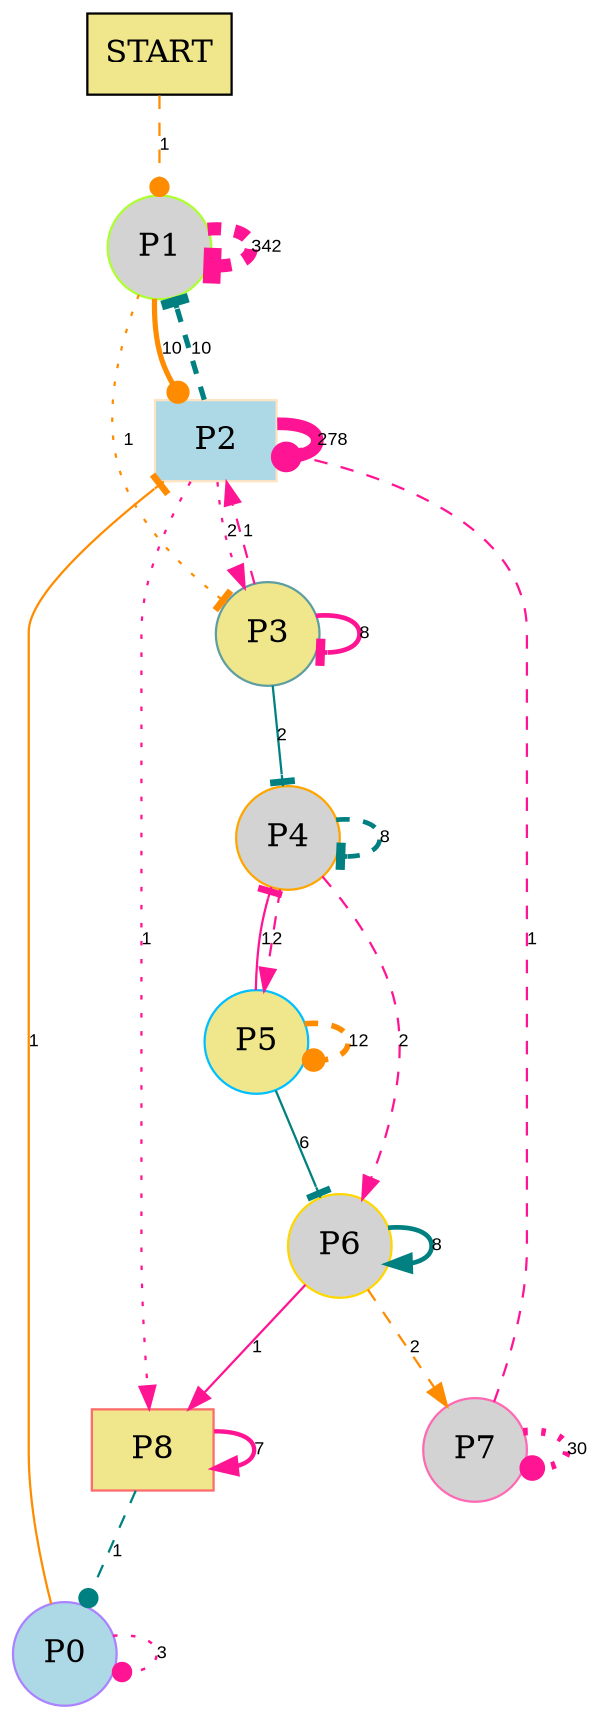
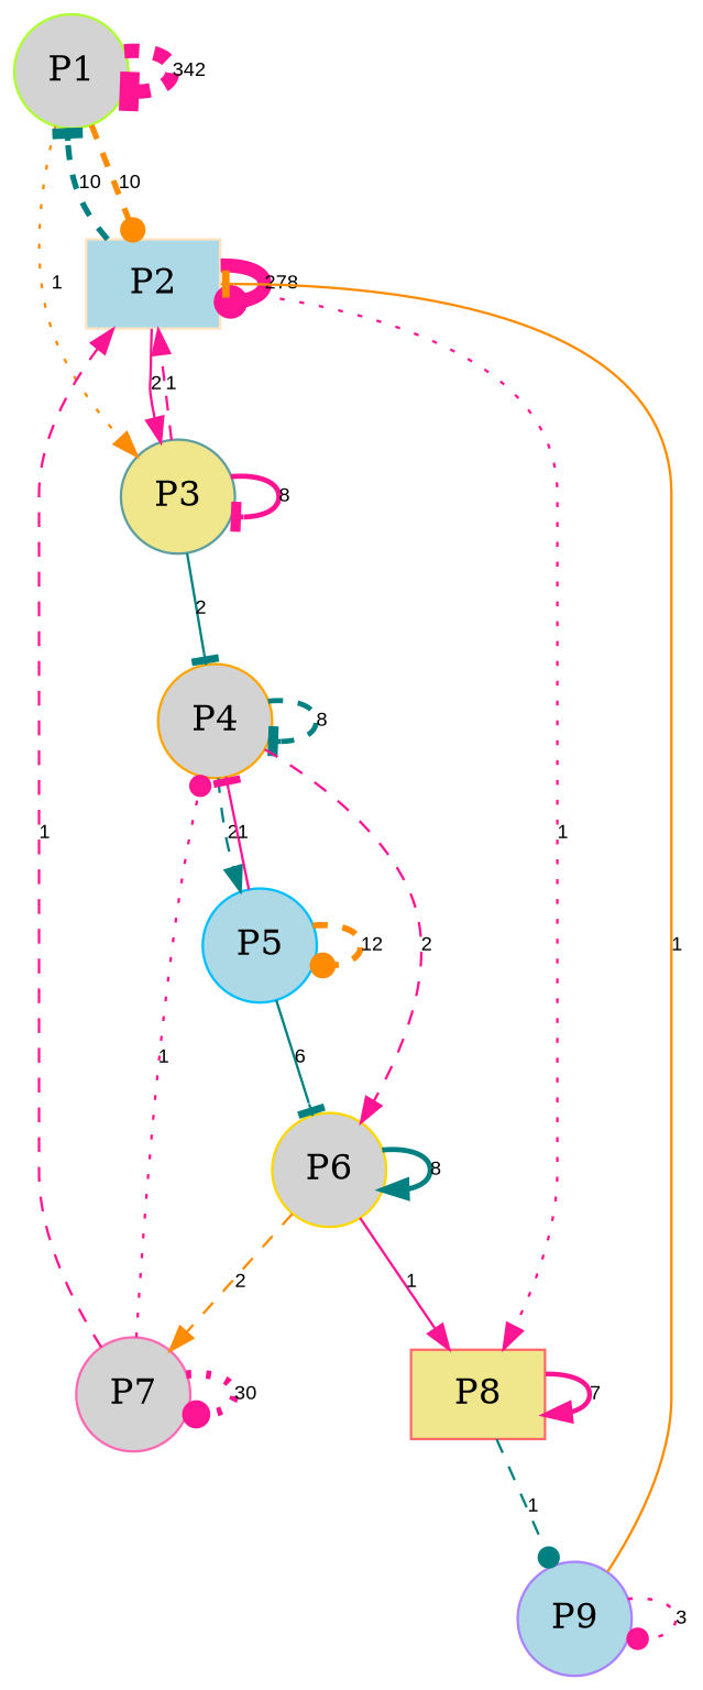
  digraph {
    node [fillcolor=lightgrey shape=circle style=filled]
    edge [arrowhead=normal color=deeppink fontname=Arial fontsize=8 labelfloat=false penwidth=1 style=dashed]
    P1 [color=greenyellow]
    P2 [color=bisque fillcolor=lightblue shape=box]
    P3 [color=cadetblue fillcolor=khaki]
    P8 [color=indianred1 fillcolor=khaki shape=box]
    P4 [color=orange]
-   P9 [color=mediumpurple1 fillcolor=lightblue label=P0]
-   P5 [color=deepskyblue fillcolor=khaki]
+   P9 [color=mediumpurple1 fillcolor=lightblue]
+   P5 [color=deepskyblue fillcolor=lightblue]
    P6 [color=gold]
    P7 [color=hotpink]
-   START [color=black fillcolor=khaki shape=box]
    P1 -> P1 [arrowhead=tee label=342 penwidth=5.834810737062605]
-   P1 -> P2 [arrowhead=dot color=darkorange label=10 penwidth=2.302585092994046 style=bold]
-   P1 -> P3 [arrowhead=tee color=darkorange label=1 style=dotted]
+   P1 -> P2 [arrowhead=dot color=darkorange label=10 penwidth=2.302585092994046]
+   P1 -> P3 [color=darkorange label=1 style=dotted]
    P2 -> P1 [arrowhead=tee color=teal label=10 penwidth=2.302585092994046]
    P2 -> P2 [arrowhead=dot label=278 penwidth=5.627621113690637 style=bold]
-   P2 -> P3 [label=2 style=dotted]
+   P2 -> P3 [label=2 style=bold]
    P2 -> P8 [label=1 style=dotted]
    P3 -> P2 [label=1]
    P3 -> P3 [arrowhead=tee label=8 penwidth=2.0794415416798357 style=bold]
    P3 -> P4 [arrowhead=tee color=teal label=2 style=bold]
    P8 -> P8 [label=7 penwidth=1.9459101490553132 style=bold]
    P8 -> P9 [arrowhead=dot color=teal label=1]
    P4 -> P4 [arrowhead=tee color=teal label=8 penwidth=2.0794415416798357]
-   P4 -> P5 [label=2]
+   P4 -> P5 [color=teal label=2]
    P4 -> P6 [label=2]
    P9 -> P2 [arrowhead=tee color=darkorange label=1 style=bold]
    P9 -> P9 [arrowhead=dot label=3 penwidth=1.0986122886681098 style=dotted]
    P5 -> P4 [arrowhead=tee label=1 style=bold]
    P5 -> P5 [arrowhead=dot color=darkorange label=12 penwidth=2.4849066497880004]
    P5 -> P6 [arrowhead=tee color=teal label=6 style=bold]
    P6 -> P8 [label=1 style=bold]
    P6 -> P6 [color=teal label=8 penwidth=2.0794415416798357 style=bold]
    P6 -> P7 [color=darkorange label=2]
    P7 -> P2 [label=1]
+   P7 -> P4 [arrowhead=dot label=1 style=dotted]
    P7 -> P7 [arrowhead=dot label=30 penwidth=3.4011973816621555 style=dotted]
-   START -> P1 [arrowhead=dot color=darkorange label=1 penwidth=""]
  }
